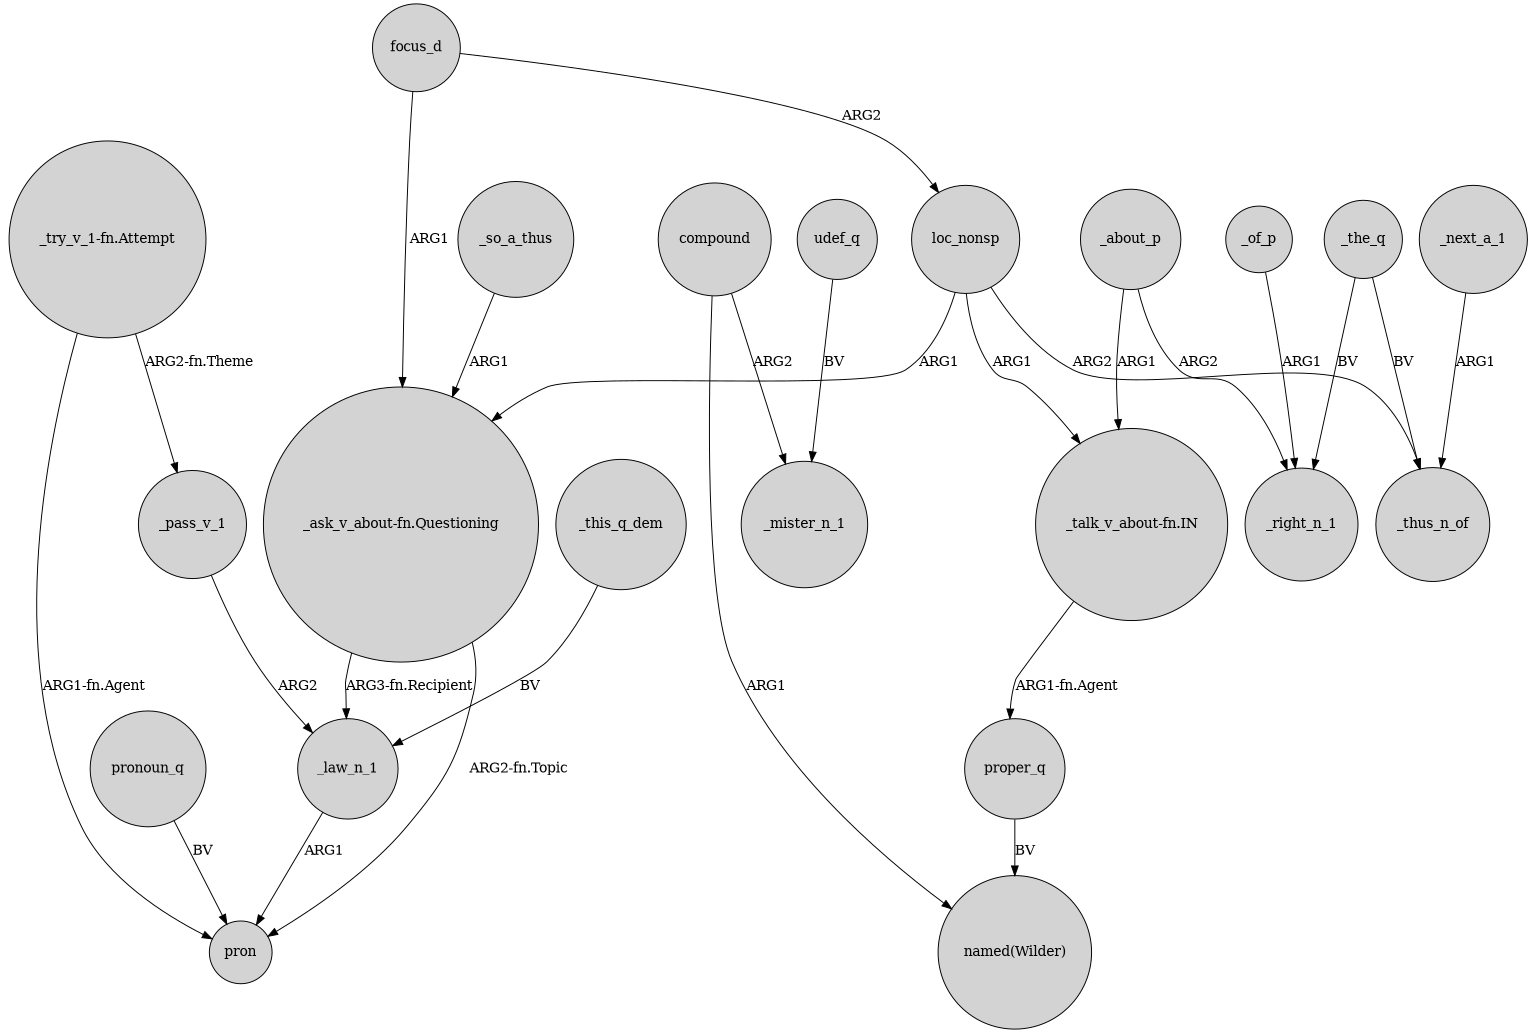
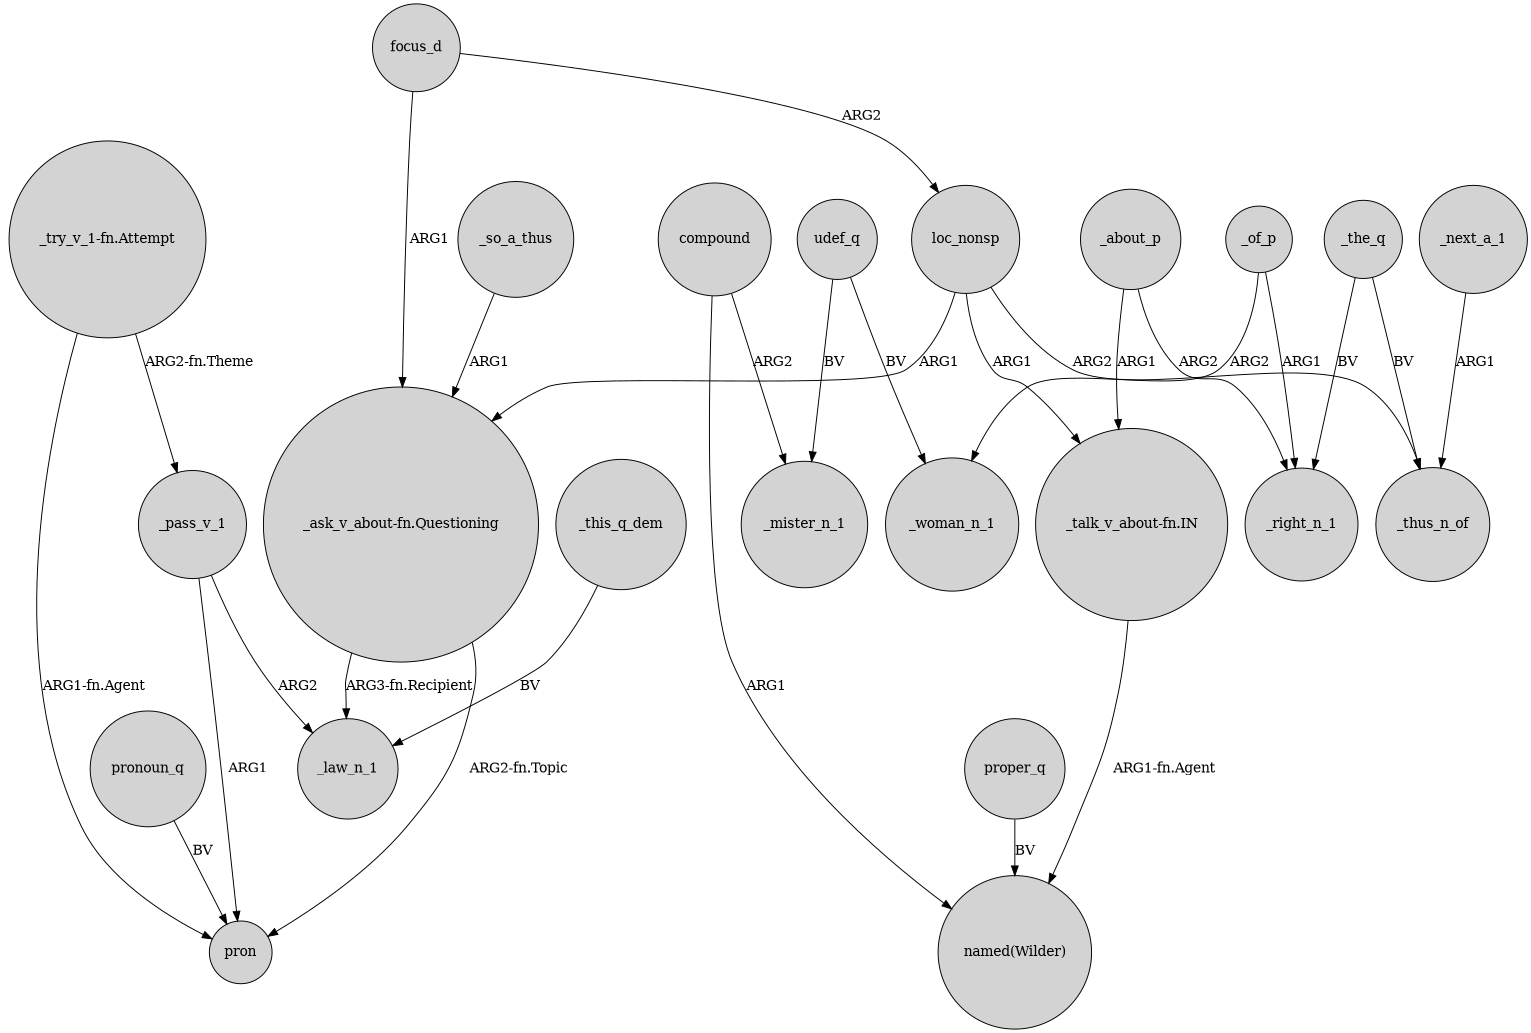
  digraph {
    node [shape=circle style=filled]
    loc_nonsp
    "_ask_v_about-fn.Questioning"
    "_talk_v_about-fn.IN"
    n4 [label=_thus_n_of]
    pron
    _law_n_1
    "named(Wilder)"
    focus_d
    "_try_v_1-fn.Attempt"
    _pass_v_1
    _about_p
    _right_n_1
    udef_q
+   _woman_n_1
    _mister_n_1
    _next_a_1
    compound
    _of_p
    _so_a_thus
    pronoun_q
    _the_q
    proper_q
    _this_q_dem
    loc_nonsp -> "_ask_v_about-fn.Questioning" [label=ARG1]
    loc_nonsp -> "_talk_v_about-fn.IN" [label=ARG1]
    loc_nonsp -> n4 [label=ARG2]
    "_ask_v_about-fn.Questioning" -> pron [label="ARG2-fn.Topic"]
    "_ask_v_about-fn.Questioning" -> _law_n_1 [label="ARG3-fn.Recipient"]
-   "_talk_v_about-fn.IN" -> proper_q [label="ARG1-fn.Agent"]
+   "_talk_v_about-fn.IN" -> "named(Wilder)" [label="ARG1-fn.Agent"]
    focus_d -> loc_nonsp [label=ARG2]
    focus_d -> "_ask_v_about-fn.Questioning" [label=ARG1]
    "_try_v_1-fn.Attempt" -> pron [label="ARG1-fn.Agent"]
    "_try_v_1-fn.Attempt" -> _pass_v_1 [label="ARG2-fn.Theme"]
-   _law_n_1 -> pron [label=ARG1]
+   _pass_v_1 -> pron [label=ARG1]
    _pass_v_1 -> _law_n_1 [label=ARG2]
    _about_p -> "_talk_v_about-fn.IN" [label=ARG1]
    _about_p -> _right_n_1 [label=ARG2]
+   udef_q -> _woman_n_1 [label=BV]
    udef_q -> _mister_n_1 [label=BV]
    _next_a_1 -> n4 [label=ARG1]
    compound -> "named(Wilder)" [label=ARG1]
    compound -> _mister_n_1 [label=ARG2]
    _of_p -> _right_n_1 [label=ARG1]
+   _of_p -> _woman_n_1 [label=ARG2]
    _so_a_thus -> "_ask_v_about-fn.Questioning" [label=ARG1]
    pronoun_q -> pron [label=BV]
    _the_q -> n4 [label=BV]
    _the_q -> _right_n_1 [label=BV]
    proper_q -> "named(Wilder)" [label=BV]
    _this_q_dem -> _law_n_1 [label=BV]
  }
